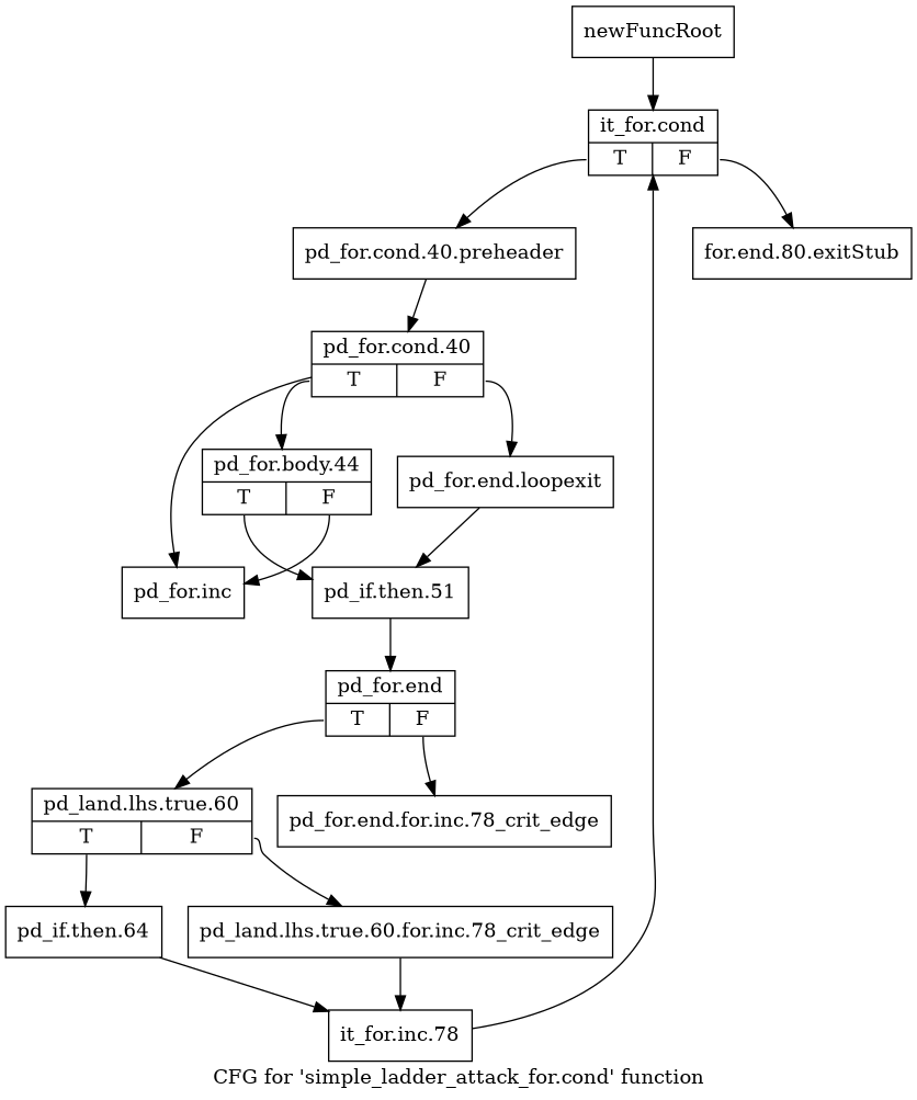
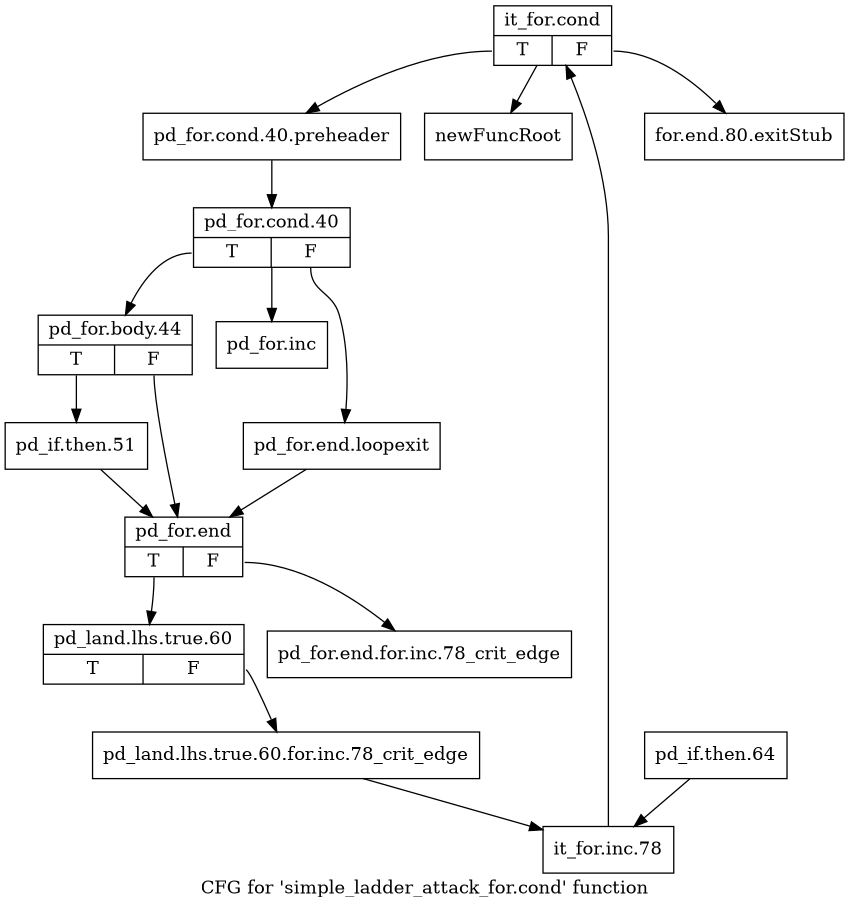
  digraph {
    label="CFG for 'simple_ladder_attack_for.cond' function"
    node [shape=record]
    n1 [label="{newFuncRoot}"]
    n2 [label="{it_for.cond|{<s0>T|<s1>F}}"]
    n3 [label="{for.end.80.exitStub}"]
    n4 [label="{pd_for.cond.40.preheader}"]
    n5 [label="{pd_for.cond.40|{<s0>T|<s1>F}}"]
    n6 [label="{pd_for.body.44|{<s0>T|<s1>F}}"]
    n7 [label="{pd_for.end.loopexit}"]
    n8 [label="{pd_for.inc}"]
    n9 [label="{pd_if.then.51}"]
    n10 [label="{pd_for.end|{<s0>T|<s1>F}}"]
    n11 [label="{pd_land.lhs.true.60|{<s0>T|<s1>F}}"]
    n12 [label="{pd_for.end.for.inc.78_crit_edge}"]
    n13 [label="{pd_if.then.64}"]
    n14 [label="{pd_land.lhs.true.60.for.inc.78_crit_edge}"]
    n15 [label="{it_for.inc.78}"]
-   n1 -> n2
+   n2 -> n1
    n2 -> n3 [tailport=s1]
    n2 -> n4 [tailport=s0]
    n4 -> n5
    n5 -> n6 [tailport=s0]
    n5 -> n7 [tailport=s1]
    n5 -> n8
-   n6 -> n8 [tailport=s1]
+   n6 -> n10 [tailport=s1]
    n6 -> n9 [tailport=s0]
-   n7 -> n9
+   n7 -> n10
    n9 -> n10
    n10 -> n11 [tailport=s0]
    n10 -> n12 [tailport=s1]
-   n11 -> n13 [tailport=s0]
    n11 -> n14 [tailport=s1]
    n13 -> n15
    n14 -> n15
    n15 -> n2
  }
